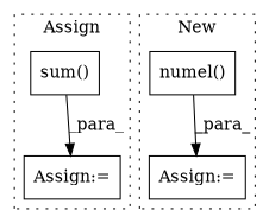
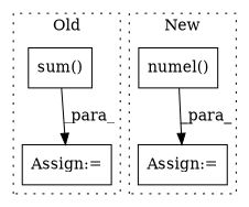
  digraph {
    node [a=75 shape=box]
    n1 [l="122,19" label="sum()" s="8215,8343"]
    n2 [a=68 l=3 label="Assign:=" s=8190]
    n3 [l=20 label="numel()" s=8759]
    n4 [a=68 l=4 label="Assign:=" s=9128]
    subgraph cluster_1 {
-     label=Assign
+     label=Old
      style=dotted
      n1
      n2
    }
    subgraph cluster_2 {
      label=New
      style=dotted
      n3
      n4
    }
    n1 -> n2 [label=_para_]
    n3 -> n4 [label=_para_]
  }
